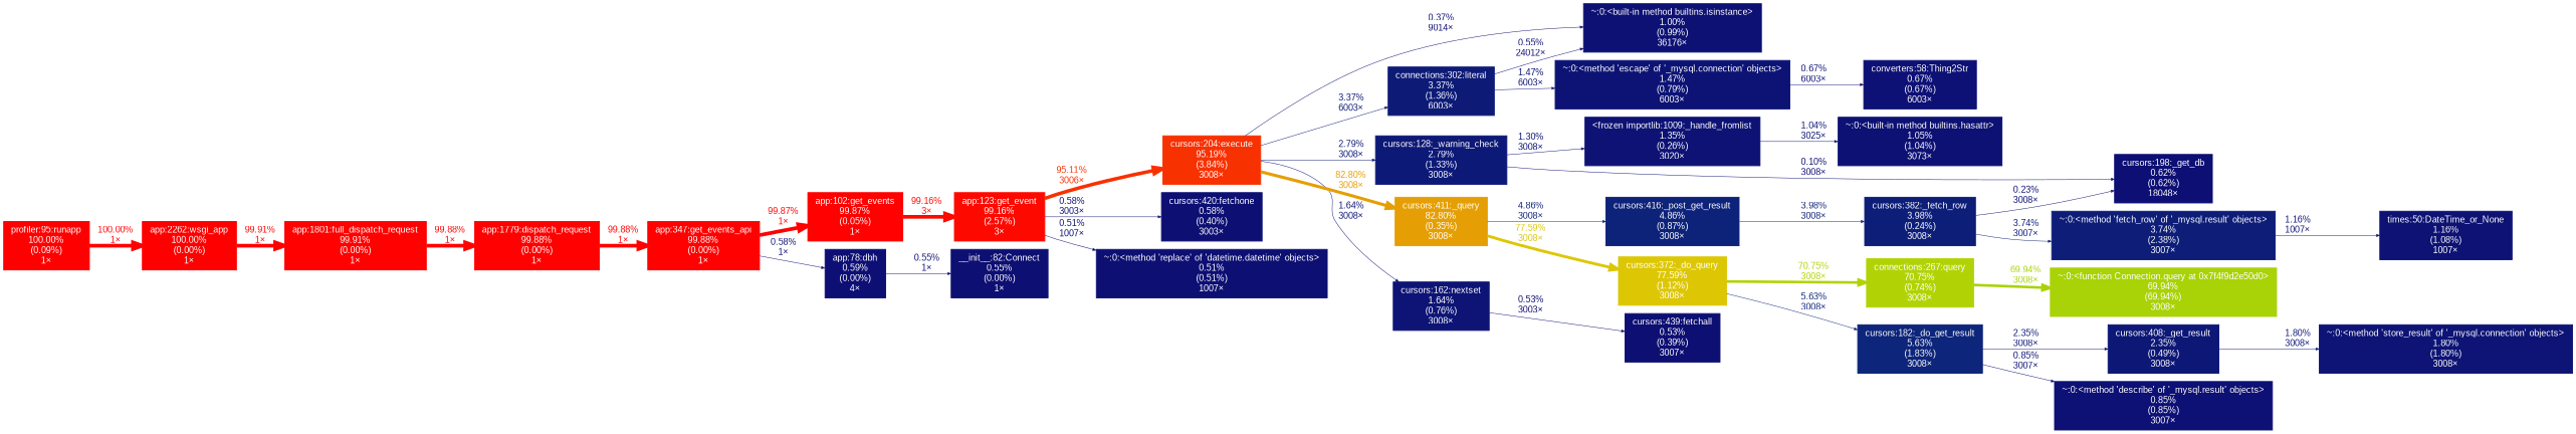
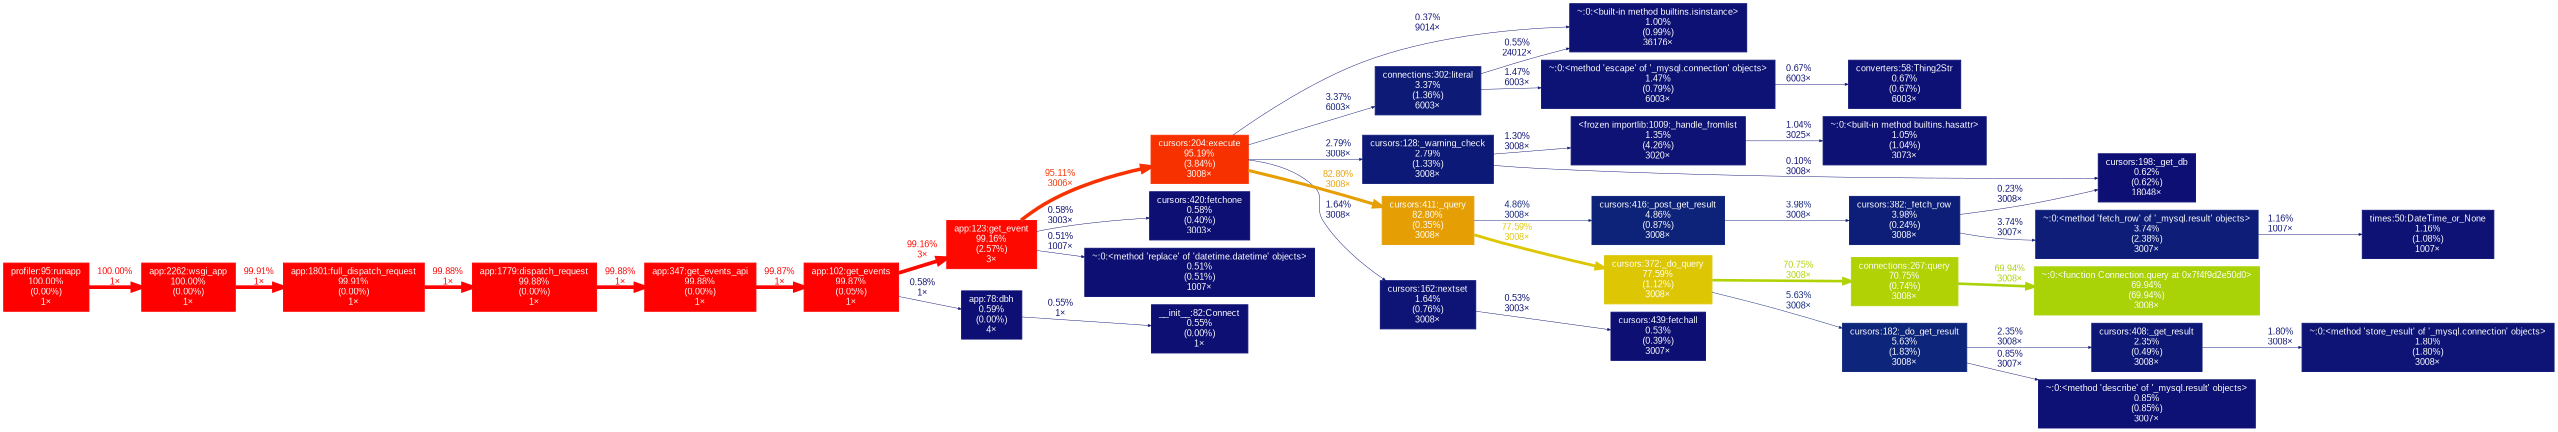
  digraph {
    fontname=Arial
    nodesep=0.125
    rankdir=LR
    ranksep=0.25
    node [color="#ff0100" fontcolor="#ffffff" fontname=Arial fontsize=10.00 shape=box style=filled]
    edge [arrowsize=0.35 color="#0d0f73" fontcolor="#0d0f73" fontname=Arial fontsize=10.00 labeldistance=0.50 penwidth=0.50]
    n1 [height=0 label="app:102:get_events\n99.87%\n(0.05%)\n1×" width=0]
    n2 [color="#fe0900" height=0 label="app:123:get_event\n99.16%\n(2.57%)\n3×" width=0]
    n3 [color="#0d0f74" height=0 label="app:78:dbh\n0.59%\n(0.00%)\n4×" width=0]
    n4 [color="#f83101" height=0 label="cursors:204:execute\n95.19%\n(3.84%)\n3008×" width=0]
    n5 [color="#0d0f73" height=0 label="cursors:420:fetchone\n0.58%\n(0.40%)\n3003×" width=0]
    n6 [color="#0d0f73" height=0 label="~:0:<method 'replace' of 'datetime.datetime' objects>\n0.51%\n(0.51%)\n1007×" width=0]
    n7 [color="#0d0f73" height=0 label="__init__:82:Connect\n0.55%\n(0.00%)\n1×" width=0]
    n8 [color="#0d1174" height=0 label="~:0:<built-in method builtins.isinstance>\n1.00%\n(0.99%)\n36176×" width=0]
    n9 [color="#0d1b77" height=0 label="connections:302:literal\n3.37%\n(1.36%)\n6003×" width=0]
    n10 [color="#0d1976" height=0 label="cursors:128:_warning_check\n2.79%\n(1.33%)\n3008×" width=0]
    n11 [color="#0d1475" height=0 label="cursors:162:nextset\n1.64%\n(0.76%)\n3008×" width=0]
    n12 [color="#e59f04" height=0 label="cursors:411:_query\n82.80%\n(0.35%)\n3008×" width=0]
    n13 [color="#0d1375" height=0 label="~:0:<method 'escape' of '_mysql.connection' objects>\n1.47%\n(0.79%)\n6003×" width=0]
-   n14 [color="#0d1274" height=0 label="<frozen importlib:1009:_handle_fromlist\n1.35%\n(0.26%)\n3020×" width=0]
+   n14 [color="#0d1274" height=0 label="<frozen importlib:1009:_handle_fromlist\n1.35%\n(4.26%)\n3020×" width=0]
    n15 [color="#0d0f74" height=0 label="cursors:198:_get_db\n0.62%\n(0.62%)\n18048×" width=0]
    n16 [color="#0d0f73" height=0 label="cursors:439:fetchall\n0.53%\n(0.39%)\n3007×" width=0]
    n17 [color="#ddc705" height=0 label="cursors:372:_do_query\n77.59%\n(1.12%)\n3008×" width=0]
    n18 [color="#0d2279" height=0 label="cursors:416:_post_get_result\n4.86%\n(0.87%)\n3008×" width=0]
    n19 [height=0 label="app:347:get_events_api\n99.88%\n(0.00%)\n1×" width=0]
-   n20 [color="#ff0000" height=0 label="profiler:95:runapp\n100.00%\n(0.09%)\n1×" width=0]
+   n20 [color="#ff0000" height=0 label="profiler:95:runapp\n100.00%\n(0.00%)\n1×" width=0]
    n21 [color="#ff0000" height=0 label="app:2262:wsgi_app\n100.00%\n(0.00%)\n1×" width=0]
    n22 [height=0 label="app:1801:full_dispatch_request\n99.91%\n(0.00%)\n1×" width=0]
    n23 [height=0 label="app:1779:dispatch_request\n99.88%\n(0.00%)\n1×" width=0]
    n24 [color="#0d1074" height=0 label="converters:58:Thing2Str\n0.67%\n(0.67%)\n6003×" width=0]
    n25 [color="#0d1174" height=0 label="~:0:<built-in method builtins.hasattr>\n1.05%\n(1.04%)\n3073×" width=0]
    n26 [color="#b1d306" height=0 label="connections:267:query\n70.75%\n(0.74%)\n3008×" width=0]
    n27 [color="#0d257a" height=0 label="cursors:182:_do_get_result\n5.63%\n(1.83%)\n3008×" width=0]
    n28 [color="#0d1e78" height=0 label="cursors:382:_fetch_row\n3.98%\n(0.24%)\n3008×" width=0]
    n29 [color="#a9d207" height=0 label="~:0:<function Connection.query at 0x7f4f9d2e50d0>\n69.94%\n(69.94%)\n3008×" width=0]
    n30 [color="#0d1274" height=0 label="times:50:DateTime_or_None\n1.16%\n(1.08%)\n1007×" width=0]
    n31 [color="#0d1d78" height=0 label="~:0:<method 'fetch_row' of '_mysql.result' objects>\n3.74%\n(2.38%)\n3007×" width=0]
    n32 [color="#0d1776" height=0 label="cursors:408:_get_result\n2.35%\n(0.49%)\n3008×" width=0]
    n33 [color="#0d1074" height=0 label="~:0:<method 'describe' of '_mysql.result' objects>\n0.85%\n(0.85%)\n3007×" width=0]
    n34 [color="#0d1475" height=0 label="~:0:<method 'store_result' of '_mysql.connection' objects>\n1.80%\n(1.80%)\n3008×" width=0]
    n1 -> n2 [arrowsize=1.00 color="#fe0900" fontcolor="#fe0900" label="99.16%\n3×" labeldistance=3.97 penwidth=3.97]
-   n19 -> n3 [label="0.58%\n1×"]
+   n1 -> n3 [label="0.58%\n1×"]
    n2 -> n4 [arrowsize=0.98 color="#f83101" fontcolor="#f83101" label="95.11%\n3006×" labeldistance=3.80 penwidth=3.80]
    n2 -> n5 [label="0.58%\n3003×"]
    n2 -> n6 [label="0.51%\n1007×"]
    n3 -> n7 [label="0.55%\n1×"]
    n4 -> n8 [color="#0d0e73" fontcolor="#0d0e73" label="0.37%\n9014×"]
    n4 -> n9 [color="#0d1b77" fontcolor="#0d1b77" label="3.37%\n6003×"]
    n4 -> n10 [color="#0d1976" fontcolor="#0d1976" label="2.79%\n3008×"]
    n4 -> n11 [color="#0d1475" fontcolor="#0d1475" label="1.64%\n3008×"]
    n4 -> n12 [arrowsize=0.91 color="#e59f04" fontcolor="#e59f04" label="82.80%\n3008×" labeldistance=3.31 penwidth=3.31]
    n9 -> n8 [label="0.55%\n24012×"]
    n9 -> n13 [color="#0d1375" fontcolor="#0d1375" label="1.47%\n6003×"]
    n10 -> n14 [color="#0d1274" fontcolor="#0d1274" label="1.30%\n3008×"]
    n10 -> n15 [color="#0d0d73" fontcolor="#0d0d73" label="0.10%\n3008×"]
    n11 -> n16 [label="0.53%\n3003×"]
    n12 -> n17 [arrowsize=0.88 color="#ddc705" fontcolor="#ddc705" label="77.59%\n3008×" labeldistance=3.10 penwidth=3.10]
    n12 -> n18 [color="#0d2279" fontcolor="#0d2279" label="4.86%\n3008×"]
    n13 -> n24 [color="#0d1074" fontcolor="#0d1074" label="0.67%\n6003×"]
    n14 -> n25 [color="#0d1174" fontcolor="#0d1174" label="1.04%\n3025×"]
    n17 -> n26 [arrowsize=0.84 color="#b1d306" fontcolor="#b1d306" label="70.75%\n3008×" labeldistance=2.83 penwidth=2.83]
    n17 -> n27 [color="#0d257a" fontcolor="#0d257a" label="5.63%\n3008×"]
    n18 -> n28 [color="#0d1e78" fontcolor="#0d1e78" label="3.98%\n3008×"]
    n19 -> n1 [arrowsize=1.00 color="#ff0100" fontcolor="#ff0100" label="99.87%\n1×" labeldistance=3.99 penwidth=3.99]
    n20 -> n21 [arrowsize=1.00 color="#ff0000" fontcolor="#ff0000" label="100.00%\n1×" labeldistance=4.00 penwidth=4.00]
    n21 -> n22 [arrowsize=1.00 color="#ff0100" fontcolor="#ff0100" label="99.91%\n1×" labeldistance=4.00 penwidth=4.00]
    n22 -> n23 [arrowsize=1.00 color="#ff0100" fontcolor="#ff0100" label="99.88%\n1×" labeldistance=4.00 penwidth=4.00]
    n23 -> n19 [arrowsize=1.00 color="#ff0100" fontcolor="#ff0100" label="99.88%\n1×" labeldistance=4.00 penwidth=4.00]
    n26 -> n29 [arrowsize=0.84 color="#a9d207" fontcolor="#a9d207" label="69.94%\n3008×" labeldistance=2.80 penwidth=2.80]
    n27 -> n32 [color="#0d1776" fontcolor="#0d1776" label="2.35%\n3008×"]
    n27 -> n33 [color="#0d1074" fontcolor="#0d1074" label="0.85%\n3007×"]
    n28 -> n15 [color="#0d0e73" fontcolor="#0d0e73" label="0.23%\n3008×"]
    n28 -> n31 [color="#0d1d78" fontcolor="#0d1d78" label="3.74%\n3007×"]
    n31 -> n30 [color="#0d1274" fontcolor="#0d1274" label="1.16%\n1007×"]
    n32 -> n34 [color="#0d1475" fontcolor="#0d1475" label="1.80%\n3008×"]
  }
